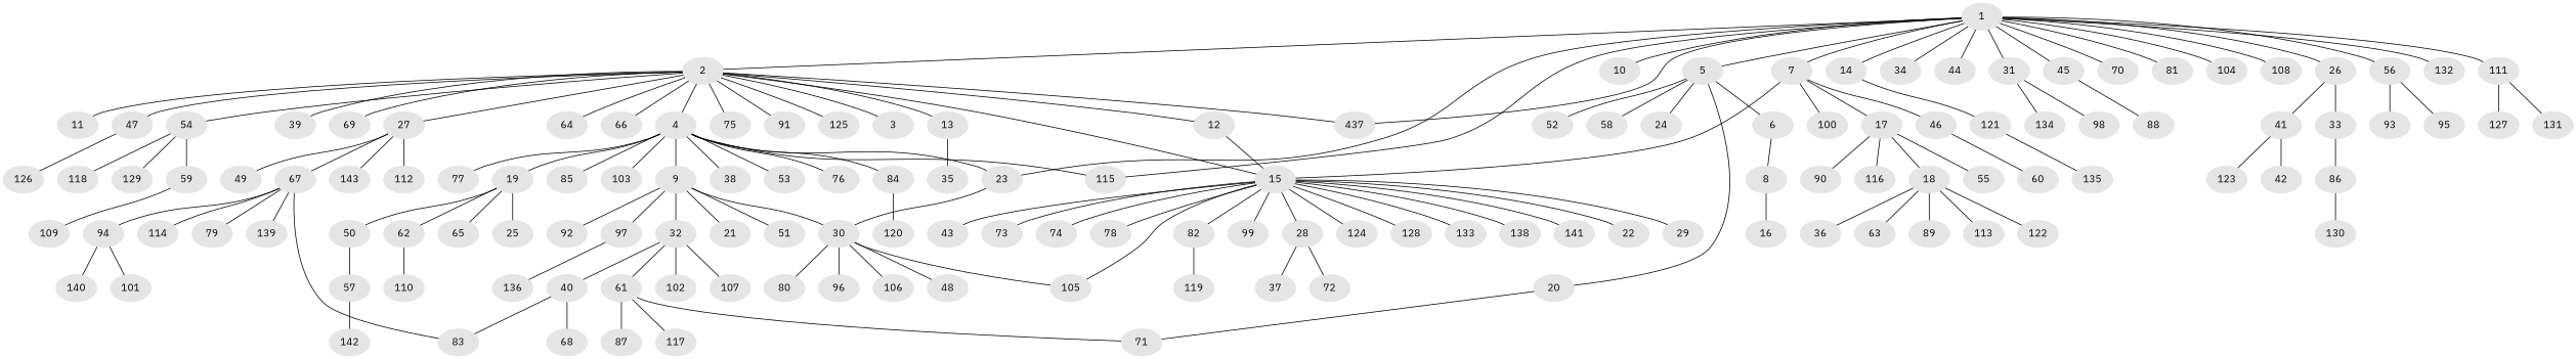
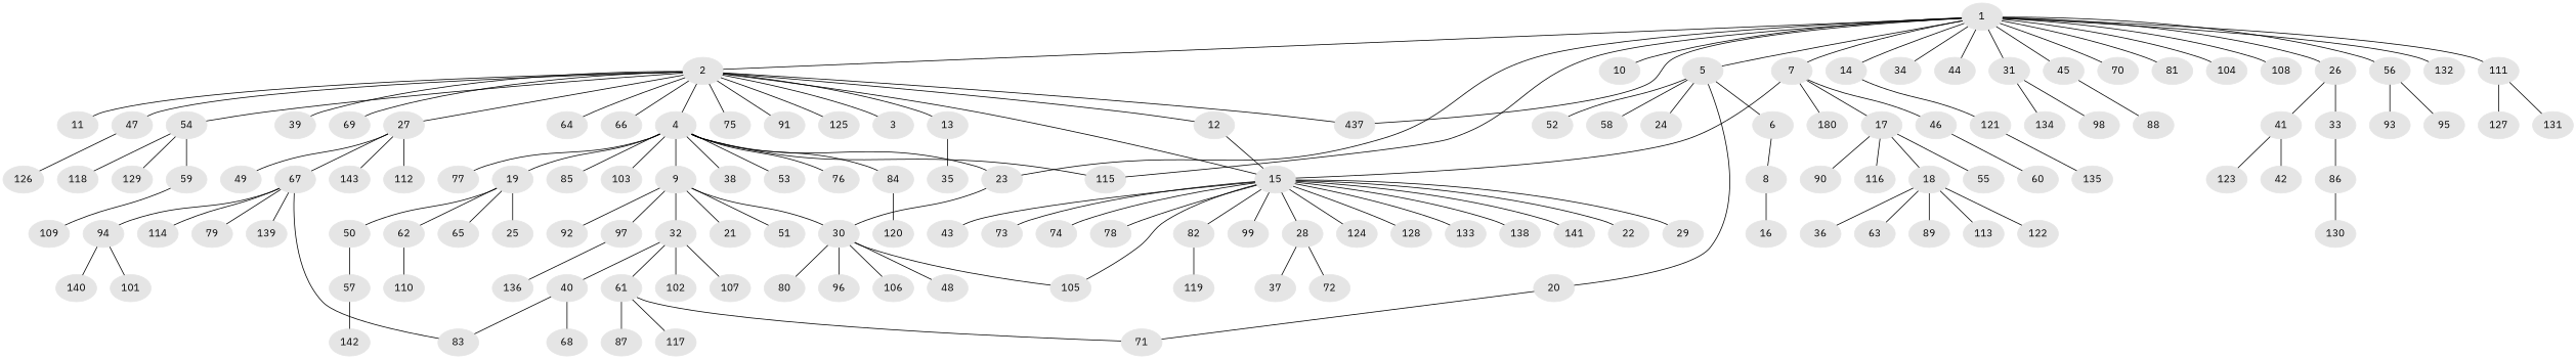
  graph {
    fontname="IBM Plex Sans"
    node [color=gray90 fontname="IBM Plex Sans" style=filled]
    edge [fontname="IBM Plex Sans"]
    1
    2
    5
    7
    10
    14
    23
    26
    31
    34
    44
    45
    56
    70
    81
    104
    108
    111
    115
    132
    n21 [label=437]
    3
    4
    11
    12
    13
    15
    27
    39
    47
    54
    64
    66
    69
    75
    91
    125
    6
    20
    24
    52
    58
    17
    46
-   100
+   100 [label=180]
    121
    30
    33
    41
    98
    134
    88
    93
    95
    127
    131
    9
    19
    38
    53
    76
    77
    84
    85
    103
    35
    22
    28
    29
    43
    73
    74
    78
    82
    99
    105
    124
    128
    133
    138
    141
    49
    67
    112
    143
    126
    59
    118
    129
    21
    32
    51
    92
    97
    25
    50
    62
    65
    120
    8
    71
    16
    18
    55
    90
    116
    60
    48
    80
    96
    106
    40
    61
    102
    107
    136
    135
    37
    72
    119
    36
    63
    89
    113
    122
    57
    110
    86
    42
    123
    83
    79
    94
    114
    139
    68
    87
    117
    130
    142
    109
    101
    140
    1 -- 2
    1 -- 5
    1 -- 7
    1 -- 10
    1 -- 14
    1 -- 23
    1 -- 26
    1 -- 31
    1 -- 34
    1 -- 44
    1 -- 45
    1 -- 56
    1 -- 70
    1 -- 81
    1 -- 104
    1 -- 108
    1 -- 111
    1 -- 115
    1 -- 132
    1 -- n21
    2 -- n21
    2 -- 3
    2 -- 4
    2 -- 11
    2 -- 12
    2 -- 13
    2 -- 15
    2 -- 27
    2 -- 39
    2 -- 47
    2 -- 54
    2 -- 64
    2 -- 66
    2 -- 69
    2 -- 75
    2 -- 91
    2 -- 125
    5 -- 6
    5 -- 20
    5 -- 24
    5 -- 52
    5 -- 58
    7 -- 15
    7 -- 17
    7 -- 46
    7 -- 100
    14 -- 121
    23 -- 30
    26 -- 33
    26 -- 41
    31 -- 98
    31 -- 134
    45 -- 88
    56 -- 93
    56 -- 95
    111 -- 127
    111 -- 131
    4 -- 23
    4 -- 115
    4 -- 9
    4 -- 19
    4 -- 38
    4 -- 53
    4 -- 76
    4 -- 77
    4 -- 84
    4 -- 85
    4 -- 103
    12 -- 15
    13 -- 35
    15 -- 22
    15 -- 28
    15 -- 29
    15 -- 43
    15 -- 73
    15 -- 74
    15 -- 78
    15 -- 82
    15 -- 99
    15 -- 105
    15 -- 124
    15 -- 128
    15 -- 133
    15 -- 138
    15 -- 141
    27 -- 49
    27 -- 67
    27 -- 112
    27 -- 143
    47 -- 126
    54 -- 59
    54 -- 118
    54 -- 129
    6 -- 8
    20 -- 71
    17 -- 18
    17 -- 55
    17 -- 90
    17 -- 116
    46 -- 60
    121 -- 135
    30 -- 105
    30 -- 48
    30 -- 80
    30 -- 96
    30 -- 106
    33 -- 86
    41 -- 42
    41 -- 123
    9 -- 30
    9 -- 21
    9 -- 32
    9 -- 51
    9 -- 92
    9 -- 97
    19 -- 25
    19 -- 50
    19 -- 62
    19 -- 65
    84 -- 120
    28 -- 37
    28 -- 72
    82 -- 119
    67 -- 83
    67 -- 79
    67 -- 94
    67 -- 114
    67 -- 139
    59 -- 109
    32 -- 40
    32 -- 61
    32 -- 102
    32 -- 107
    97 -- 136
    50 -- 57
    62 -- 110
    8 -- 16
    18 -- 36
    18 -- 63
    18 -- 89
    18 -- 113
    18 -- 122
    40 -- 83
    40 -- 68
    61 -- 71
    61 -- 87
    61 -- 117
    57 -- 142
    86 -- 130
    94 -- 101
    94 -- 140
  }
